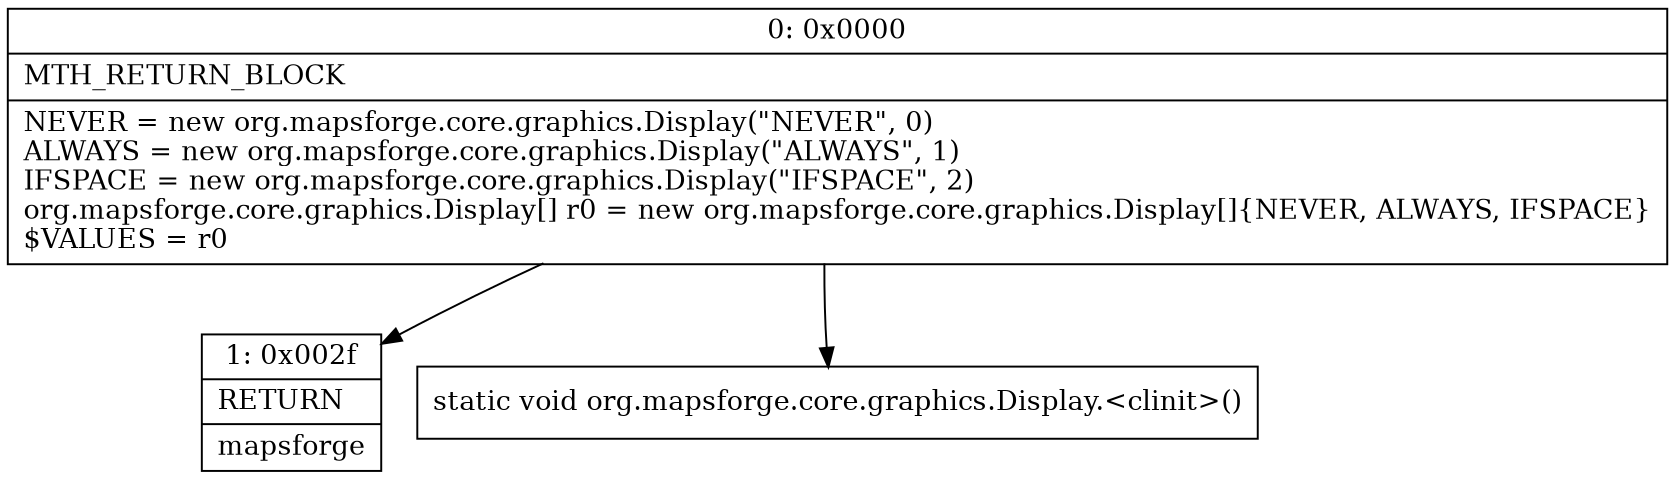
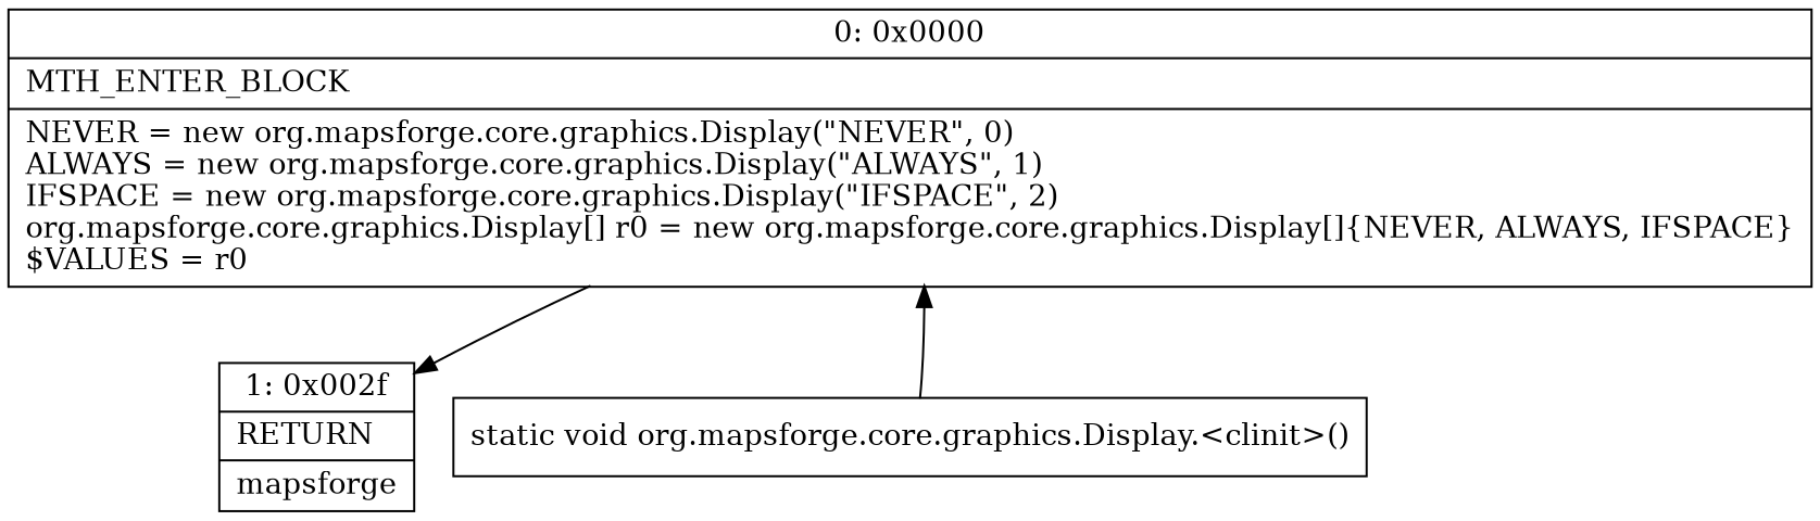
  digraph {
    node [shape=record]
-   n1 [label="{0\:\ 0x0000|MTH_RETURN_BLOCK\l|NEVER = new org.mapsforge.core.graphics.Display(\"NEVER\", 0)\lALWAYS = new org.mapsforge.core.graphics.Display(\"ALWAYS\", 1)\lIFSPACE = new org.mapsforge.core.graphics.Display(\"IFSPACE\", 2)\lorg.mapsforge.core.graphics.Display[] r0 = new org.mapsforge.core.graphics.Display[]\{NEVER, ALWAYS, IFSPACE\}\l$VALUES = r0\l}"]
+   n1 [label="{0\:\ 0x0000|MTH_ENTER_BLOCK\l|NEVER = new org.mapsforge.core.graphics.Display(\"NEVER\", 0)\lALWAYS = new org.mapsforge.core.graphics.Display(\"ALWAYS\", 1)\lIFSPACE = new org.mapsforge.core.graphics.Display(\"IFSPACE\", 2)\lorg.mapsforge.core.graphics.Display[] r0 = new org.mapsforge.core.graphics.Display[]\{NEVER, ALWAYS, IFSPACE\}\l$VALUES = r0\l}"]
    n2 [label="{1\:\ 0x002f|RETURN\l|mapsforge\l}"]
    n3 [label="{static void org.mapsforge.core.graphics.Display.\<clinit\>() }"]
    n1 -> n2
-   n1 -> n3
+   n3 -> n1
  }
